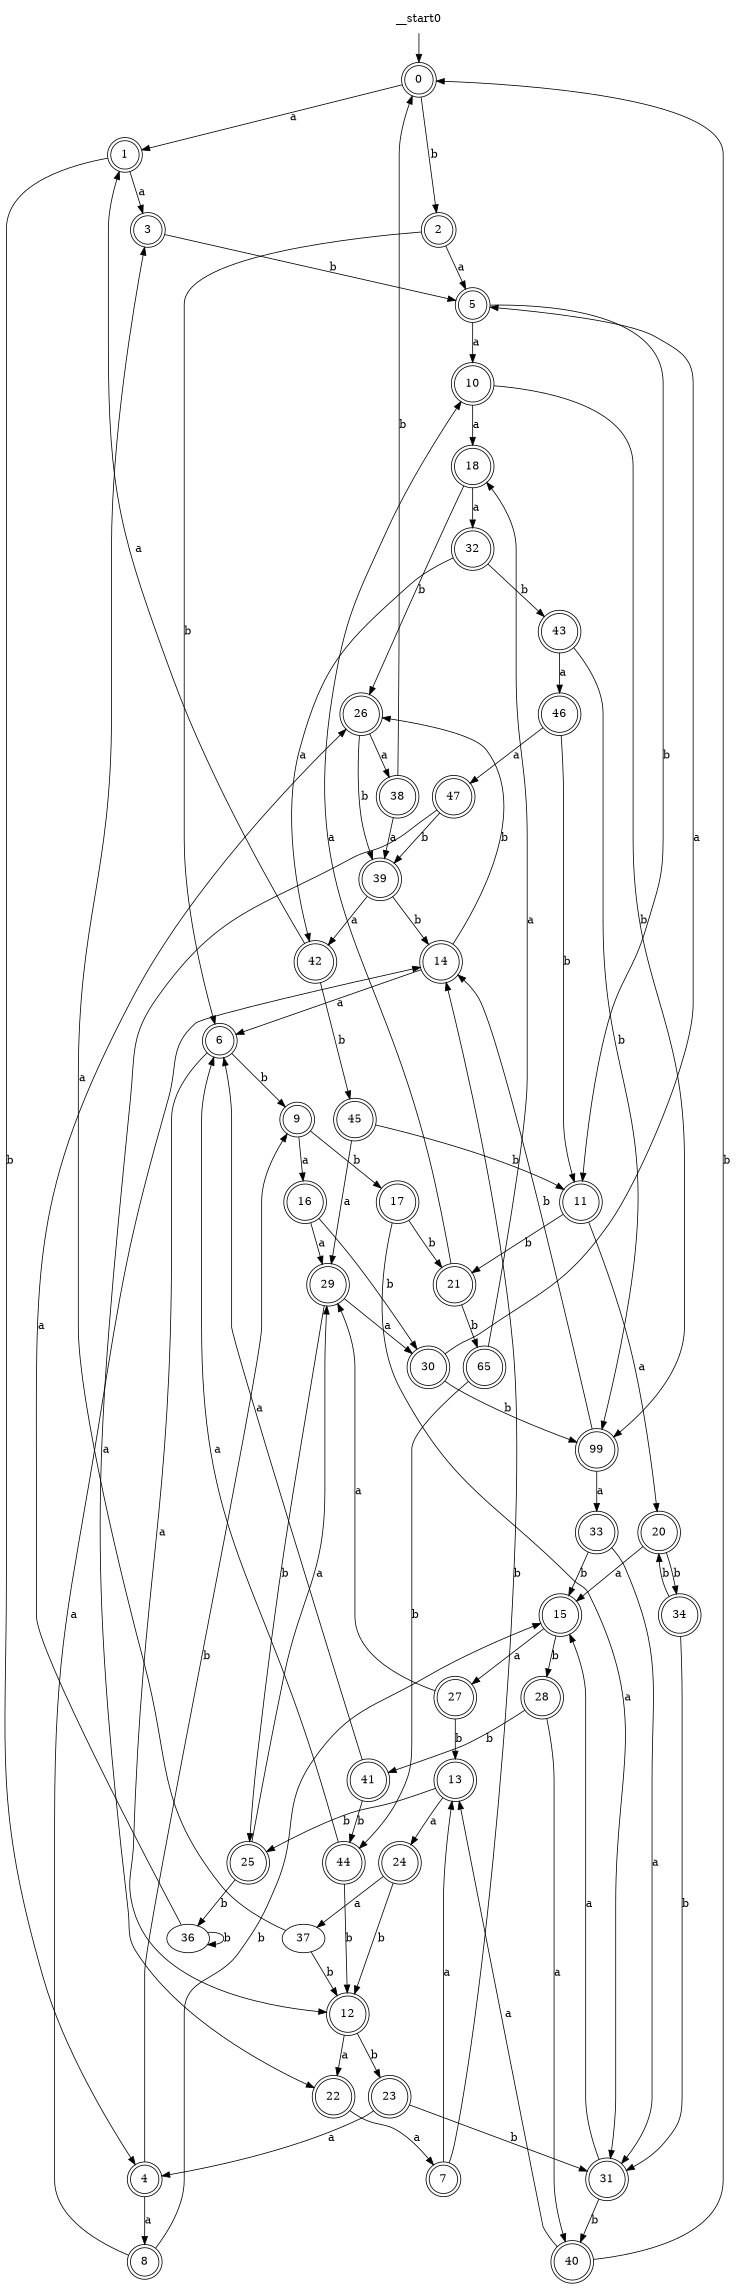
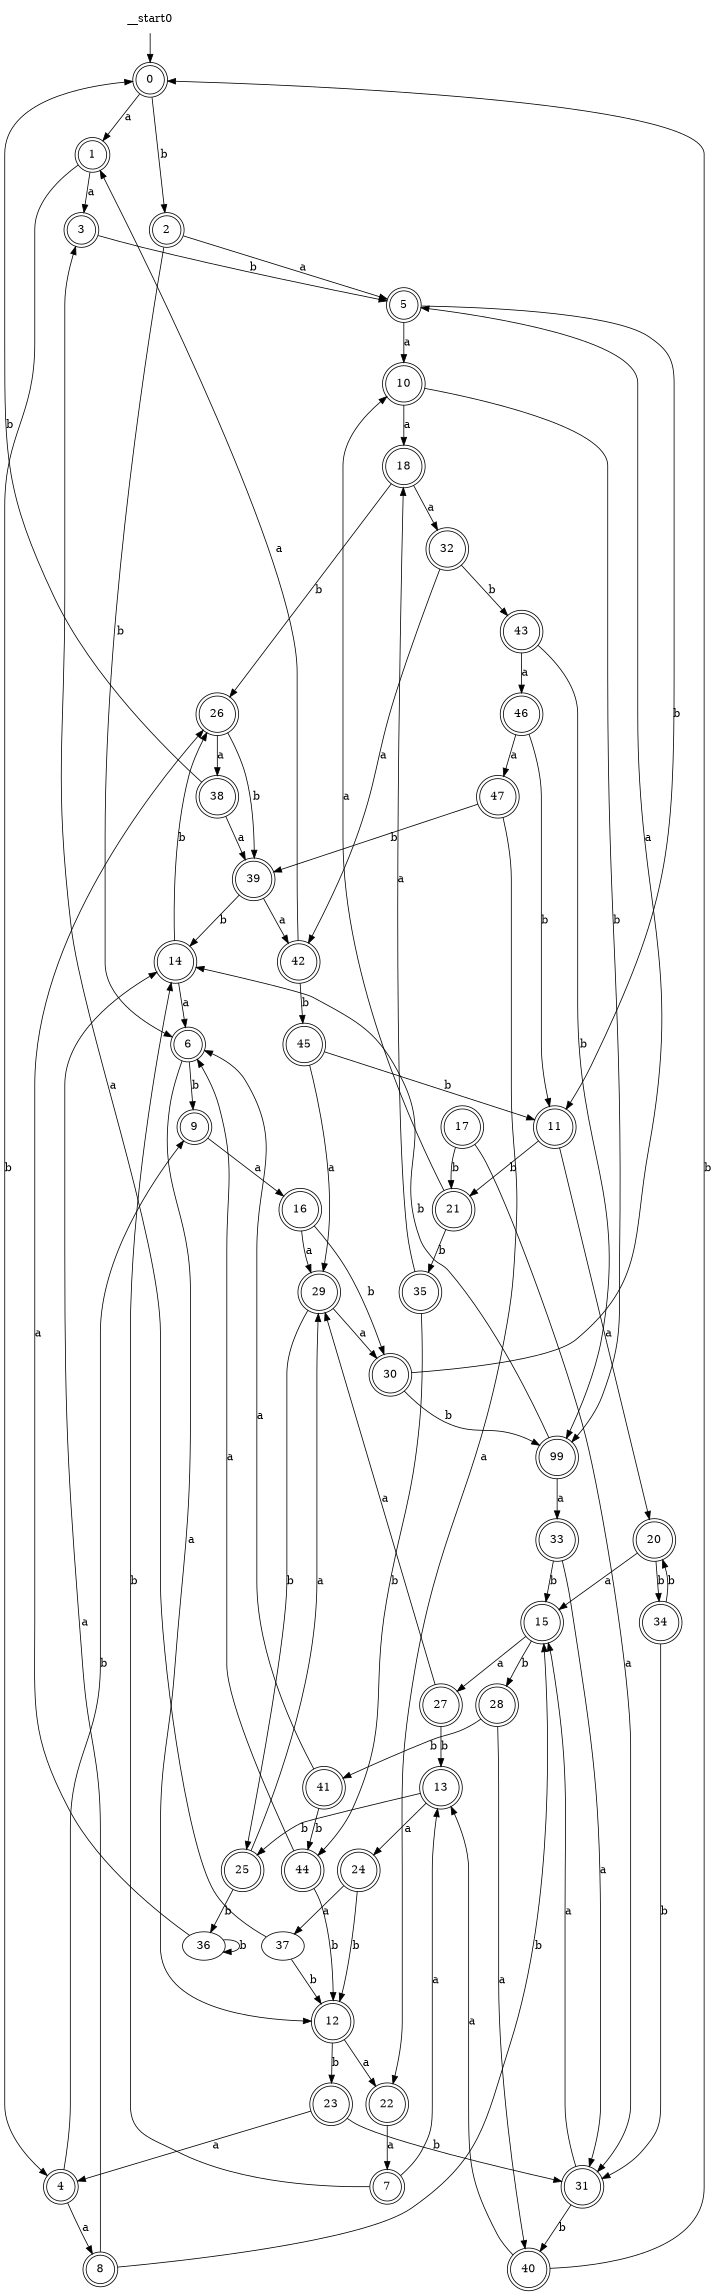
  digraph {
    fontname="DejaVu Serif"
    node [fontname="DejaVu Serif" shape=doublecircle]
    edge [fontname="DejaVu Serif"]
    __start0 [shape=none]
    0
    1
    2
    3
    4
    5
    6
    8
    9
    10
    11
    12
    7
    13
    14
    15
    16
    17
    18
    n21 [label=99]
    20
    21
    22
    23
    24
    25
    26
    27
    28
    29
    30
    31
    32
    33
    34
-   35 [label=65]
+   35
    37 [shape=""]
    36 [shape=""]
    38
    39
    40
    41
    42
    43
    44
    45
    46
    47
    __start0 -> 0
    0 -> 1 [label=a]
    0 -> 2 [label=b]
    1 -> 3 [label=a]
    1 -> 4 [label=b]
    2 -> 5 [label=a]
    2 -> 6 [label=b]
    3 -> 5 [label=b]
    4 -> 8 [label=a]
    4 -> 9 [label=b]
    5 -> 10 [label=a]
    5 -> 11 [label=b]
    6 -> 9 [label=b]
    6 -> 12 [label=a]
    8 -> 14 [label=a]
    8 -> 15 [label=b]
    9 -> 16 [label=a]
-   9 -> 17 [label=b]
    10 -> 18 [label=a]
    10 -> n21 [label=b]
    11 -> 20 [label=a]
    11 -> 21 [label=b]
    12 -> 22 [label=a]
    12 -> 23 [label=b]
    7 -> 13 [label=a]
    7 -> 14 [label=b]
    13 -> 24 [label=a]
    13 -> 25 [label=b]
    14 -> 6 [label=a]
    14 -> 26 [label=b]
    15 -> 27 [label=a]
    15 -> 28 [label=b]
    16 -> 29 [label=a]
    16 -> 30 [label=b]
    17 -> 21 [label=b]
    17 -> 31 [label=a]
    18 -> 26 [label=b]
    18 -> 32 [label=a]
    n21 -> 14 [label=b]
    n21 -> 33 [label=a]
    20 -> 15 [label=a]
    20 -> 34 [label=b]
    21 -> 10 [label=a]
    21 -> 35 [label=b]
    22 -> 7 [label=a]
    23 -> 4 [label=a]
    23 -> 31 [label=b]
    24 -> 12 [label=b]
    24 -> 37 [label=a]
    25 -> 29 [label=a]
    25 -> 36 [label=b]
    26 -> 38 [label=a]
    26 -> 39 [label=b]
    27 -> 13 [label=b]
    27 -> 29 [label=a]
    28 -> 40 [label=a]
    28 -> 41 [label=b]
    29 -> 25 [label=b]
    29 -> 30 [label=a]
    30 -> 5 [label=a]
    30 -> n21 [label=b]
    31 -> 15 [label=a]
    31 -> 40 [label=b]
    32 -> 42 [label=a]
    32 -> 43 [label=b]
    33 -> 15 [label=b]
    33 -> 31 [label=a]
    34 -> 20 [label=b]
    34 -> 31 [label=b]
    35 -> 18 [label=a]
    35 -> 44 [label=b]
    37 -> 3 [label=a]
    37 -> 12 [label=b]
    36 -> 26 [label=a]
    36 -> 36 [label=b]
    38 -> 0 [label=b]
    38 -> 39 [label=a]
    39 -> 14 [label=b]
    39 -> 42 [label=a]
    40 -> 0 [label=b]
    40 -> 13 [label=a]
    41 -> 6 [label=a]
    41 -> 44 [label=b]
    42 -> 1 [label=a]
    42 -> 45 [label=b]
    43 -> n21 [label=b]
    43 -> 46 [label=a]
    44 -> 6 [label=a]
    44 -> 12 [label=b]
    45 -> 11 [label=b]
    45 -> 29 [label=a]
    46 -> 11 [label=b]
    46 -> 47 [label=a]
    47 -> 22 [label=a]
    47 -> 39 [label=b]
  }
